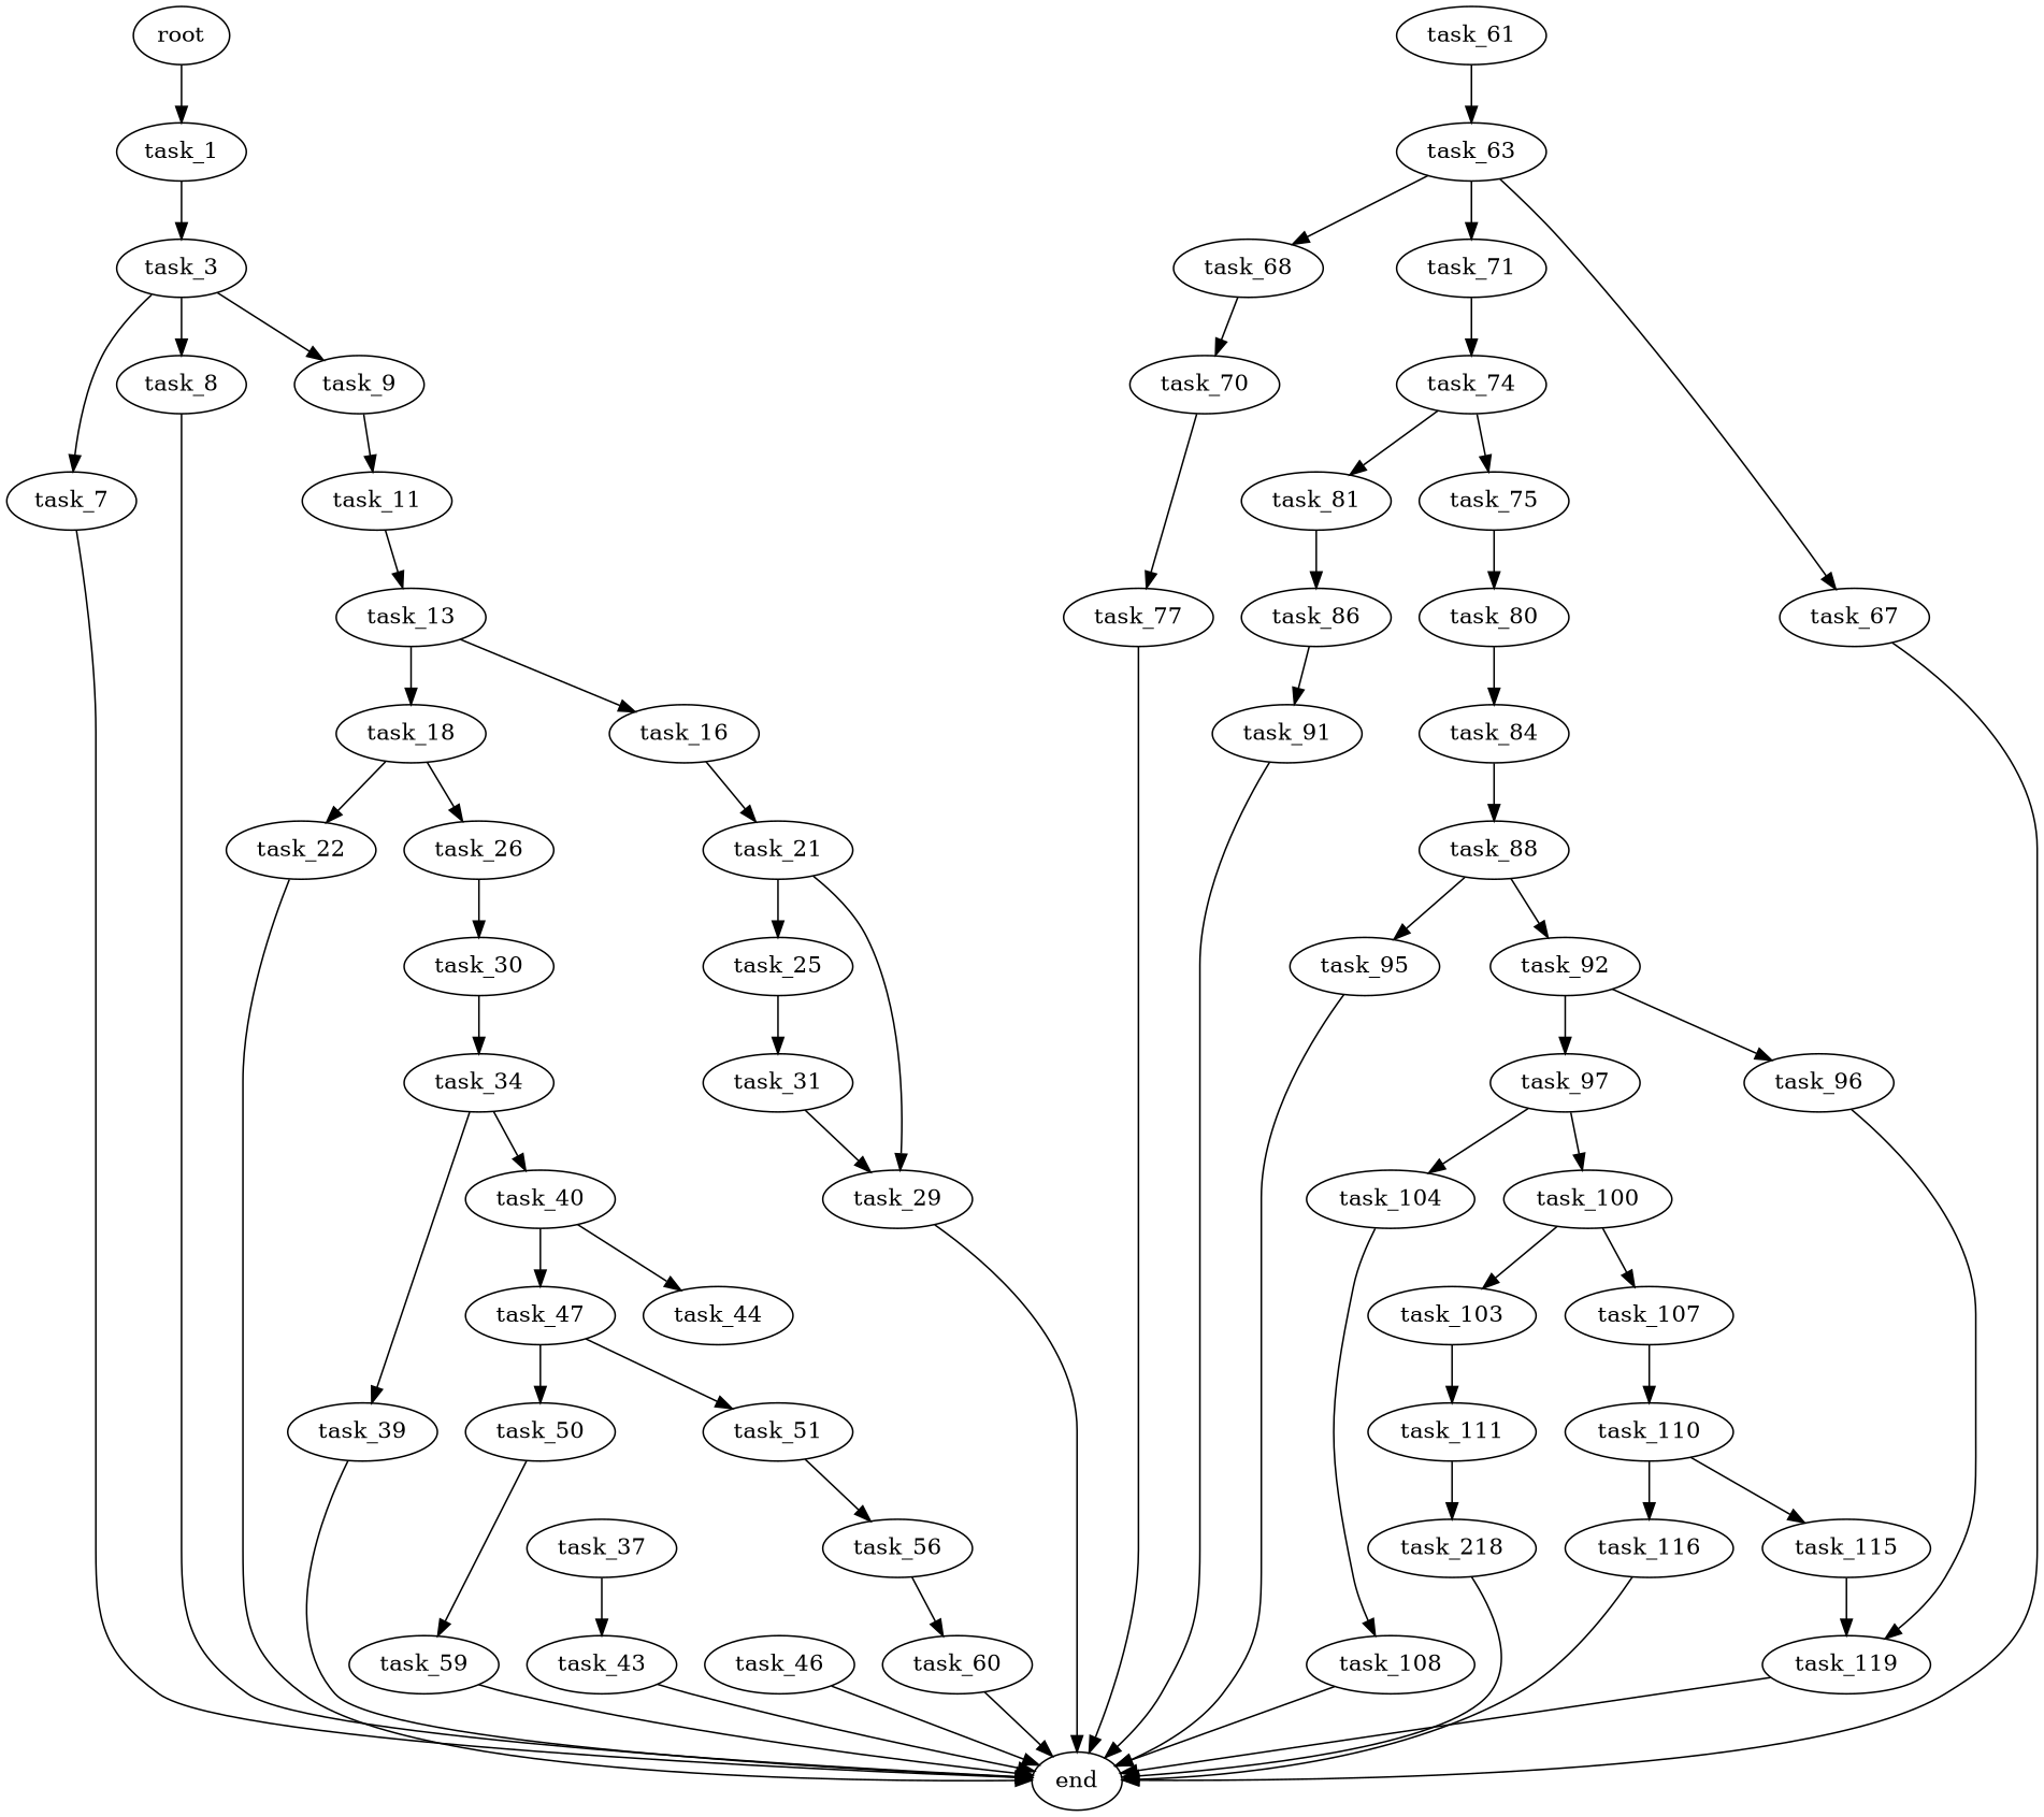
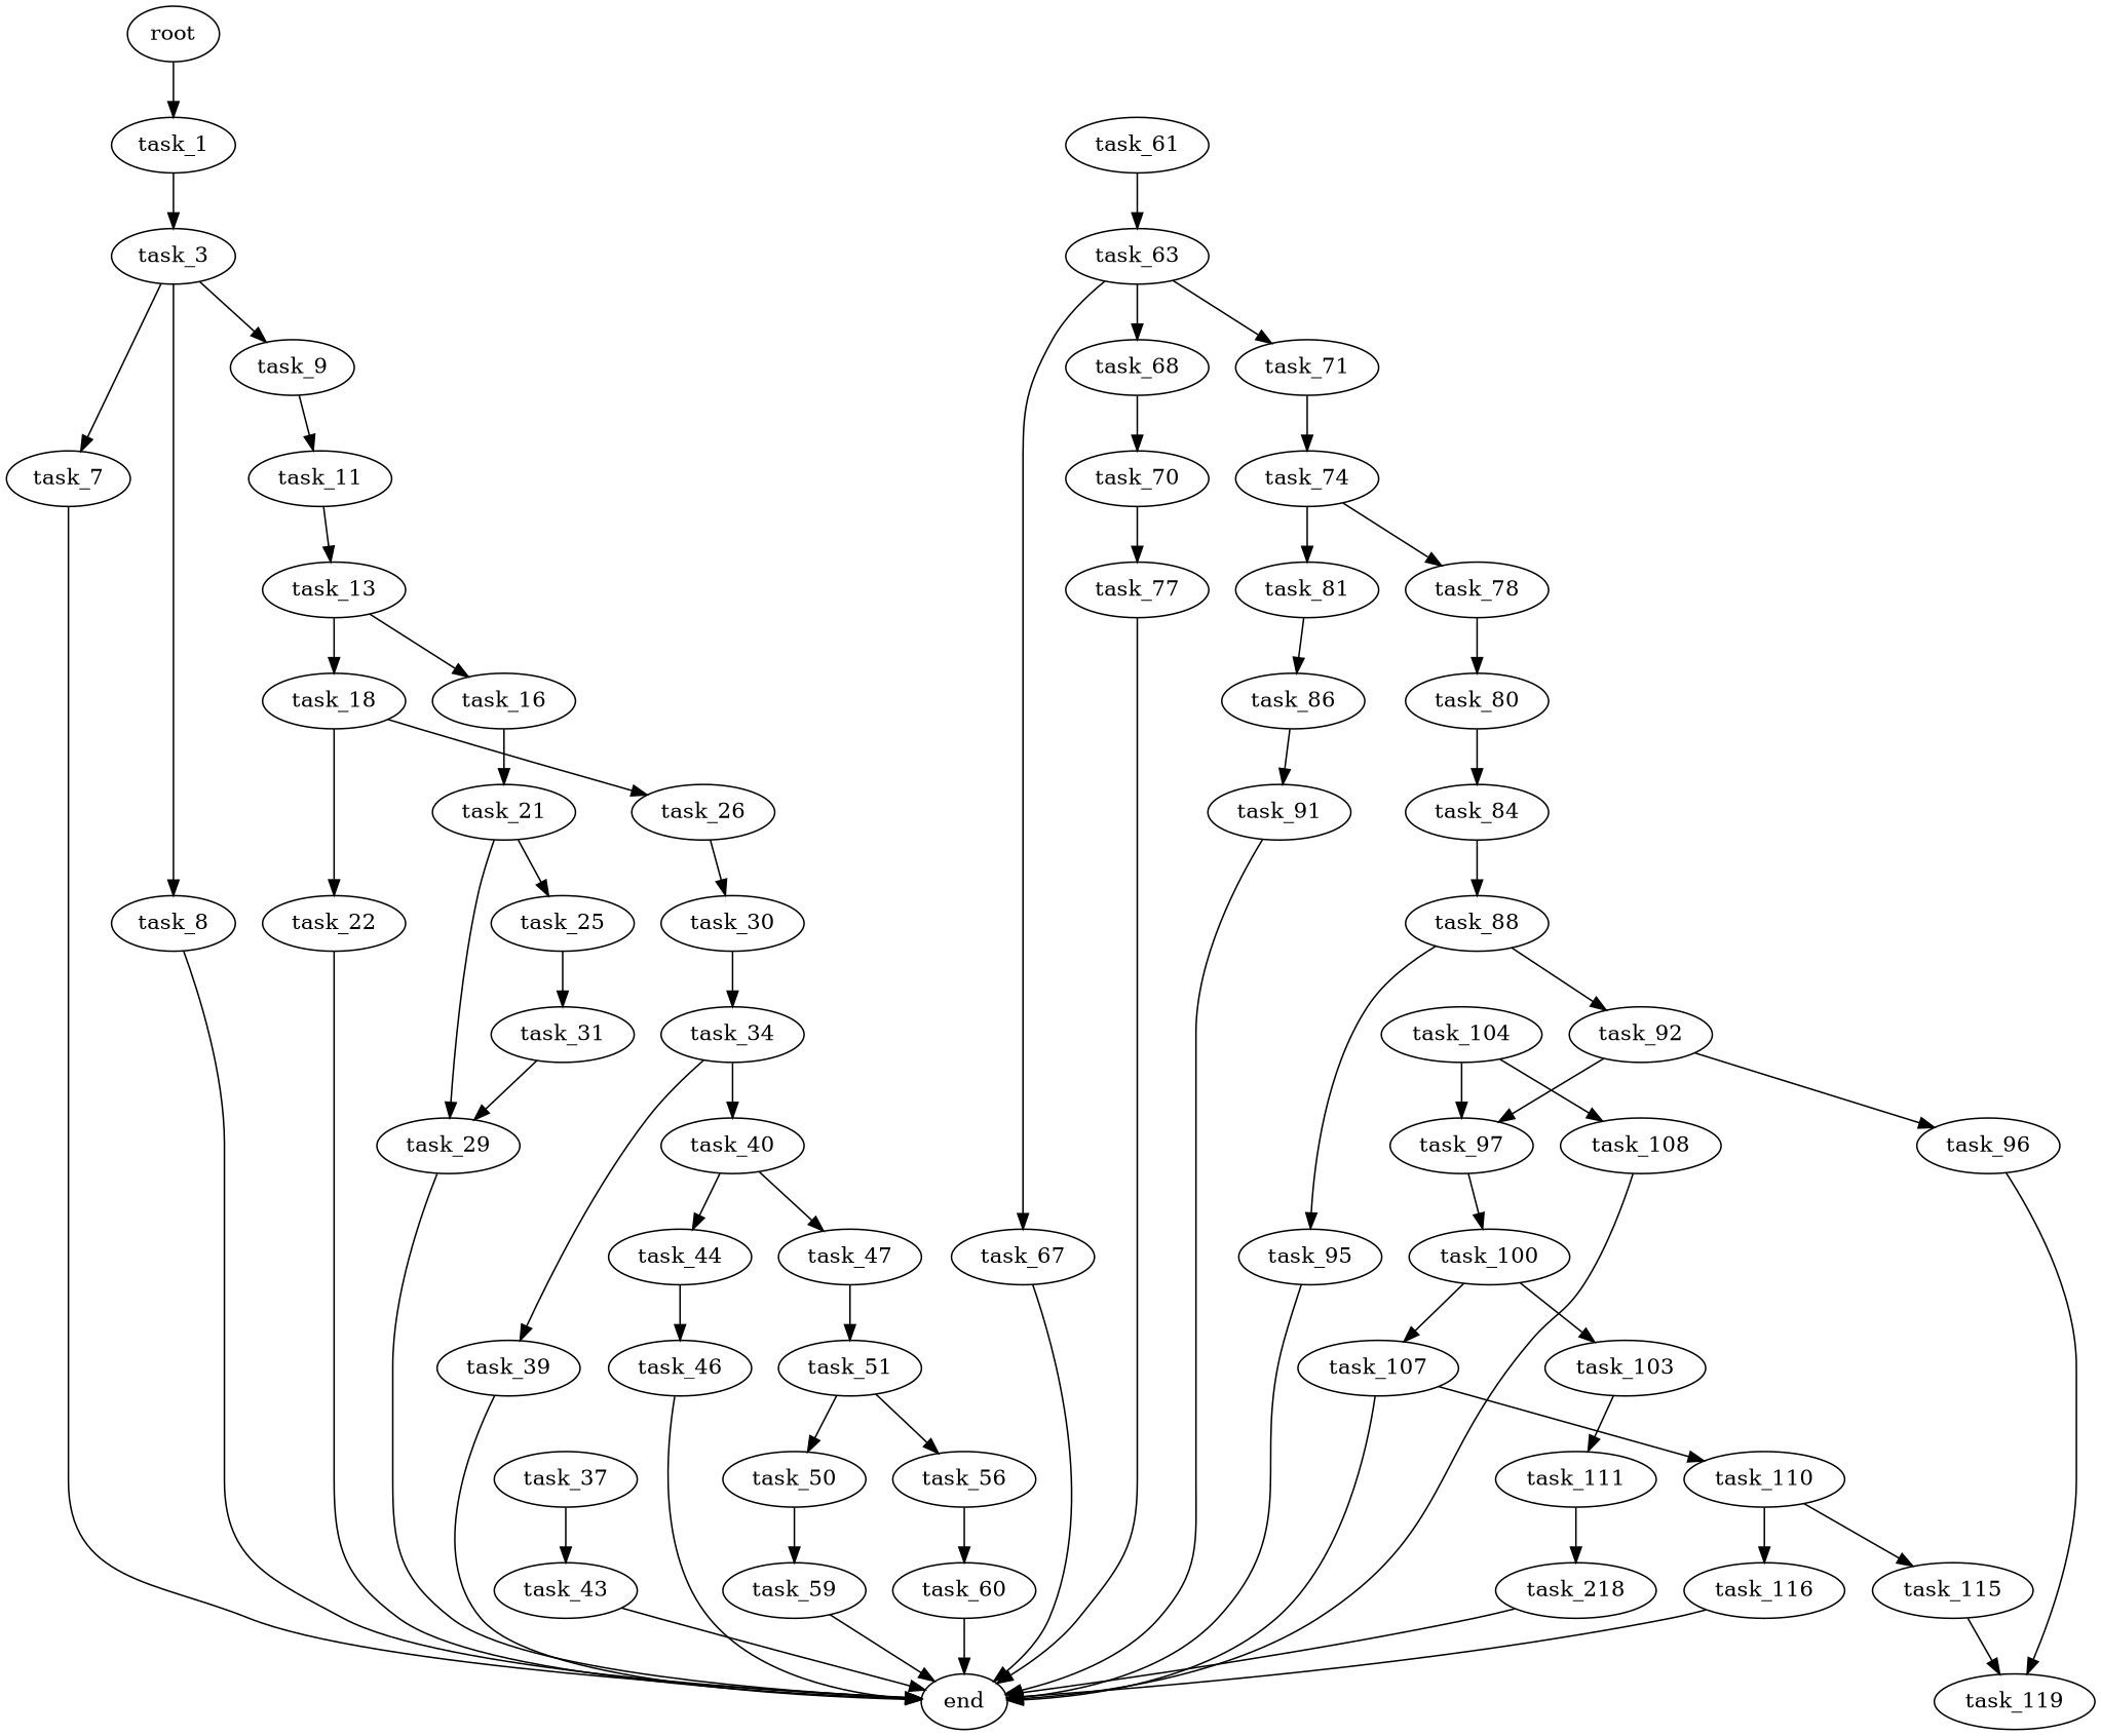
  digraph {
    root
    task_1
    task_3
    task_7
    task_8
    task_9
    end
    task_11
    task_13
    task_16
    task_18
    task_21
    task_22
    task_26
    task_25
    task_29
    task_30
    task_31
    task_34
    task_39
    task_40
    task_37
    task_43
    task_44
    task_47
    task_46
    task_50
    task_51
    task_59
    task_56
    task_60
    task_61
    task_63
    task_67
    task_68
    task_71
    task_70
    task_74
    task_77
-   task_78 [label=task_75]
+   task_78
    task_81
    task_80
    task_86
    task_84
    task_88
    task_91
    task_92
    task_95
    task_96
    task_97
    task_119
    task_100
    task_104
    task_103
    task_107
    task_108
    task_111
    task_110
    n59 [label=task_218]
    task_115
    task_116
    root -> task_1
    task_1 -> task_3
    task_3 -> task_7
    task_3 -> task_8
    task_3 -> task_9
    task_7 -> end
    task_8 -> end
    task_9 -> task_11
    task_11 -> task_13
    task_13 -> task_16
    task_13 -> task_18
    task_16 -> task_21
    task_18 -> task_22
    task_18 -> task_26
    task_21 -> task_25
    task_21 -> task_29
    task_22 -> end
    task_26 -> task_30
    task_25 -> task_31
    task_29 -> end
    task_30 -> task_34
    task_31 -> task_29
    task_34 -> task_39
    task_34 -> task_40
    task_39 -> end
    task_40 -> task_44
    task_40 -> task_47
    task_37 -> task_43
    task_43 -> end
-   task_47 -> task_50
+   task_44 -> task_46
+   task_51 -> task_50
    task_47 -> task_51
    task_46 -> end
    task_50 -> task_59
    task_51 -> task_56
    task_59 -> end
    task_56 -> task_60
    task_60 -> end
    task_61 -> task_63
    task_63 -> task_67
    task_63 -> task_68
    task_63 -> task_71
    task_67 -> end
    task_68 -> task_70
    task_71 -> task_74
    task_70 -> task_77
    task_74 -> task_78
    task_74 -> task_81
    task_77 -> end
    task_78 -> task_80
    task_81 -> task_86
    task_80 -> task_84
    task_86 -> task_91
    task_84 -> task_88
    task_88 -> task_92
    task_88 -> task_95
    task_91 -> end
    task_92 -> task_96
    task_92 -> task_97
    task_95 -> end
    task_96 -> task_119
    task_97 -> task_100
-   task_97 -> task_104
-   task_119 -> end
+   task_104 -> task_97
+   task_107 -> end
    task_100 -> task_103
    task_100 -> task_107
    task_104 -> task_108
    task_103 -> task_111
    task_107 -> task_110
    task_108 -> end
    task_111 -> n59
    task_110 -> task_115
    task_110 -> task_116
    n59 -> end
    task_115 -> task_119
    task_116 -> end
  }
